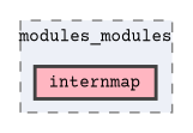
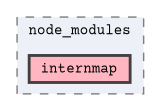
  digraph {
    compound=true
    fontname="Courier Prime"
    n1 [color=grey25 fillcolor=lightpink fontname="Courier Prime" fontsize=10 height=0.2 label=internmap shape=box style="filled,bold" width=0.4]
    subgraph cluster_1 {
      bgcolor="#edf0f7"
      fontsize=10
-     label=modules_modules
+     label=node_modules
      pencolor=grey50
      style="filled,dashed"
      n1
    }
  }
